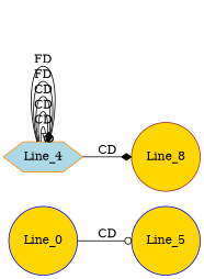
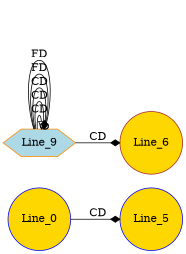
  digraph {
    rankdir=LR
    node [color=blue fillcolor=gold shape=circle style=filled]
    edge [arrowhead=odot]
    n1 [label=Line_5]
    Line_0
-   Line_4 [color=darkorange fillcolor=lightblue shape=hexagon]
-   Line_8 [color=brown]
-   Line_0 -> n1 [label=CD]
+   Line_4 [color=darkorange fillcolor=lightblue shape=hexagon label=Line_9]
+   Line_8 [color=brown label=Line_6]
+   Line_0 -> n1 [arrowhead=diamond label=CD]
    Line_4 -> Line_4 [arrowhead=onormal label=CD]
    Line_4 -> Line_4 [label=CD]
    Line_4 -> Line_4 [arrowhead=diamond label=CD]
    Line_4 -> Line_4 [label=FD]
    Line_4 -> Line_4 [label=FD]
    Line_4 -> Line_8 [arrowhead=diamond label=CD]
  }
